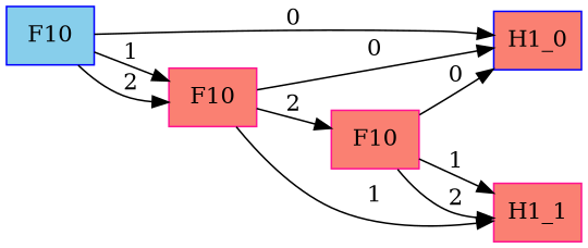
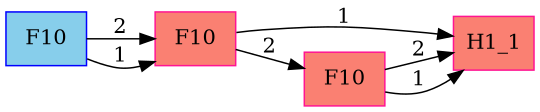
  digraph {
    rankdir=LR
    node [style=filled fillcolor=salmon color=deeppink shape=box]
    n1 [label=H1_1]
-   n2 [label=H1_0 color=blue]
    n3 [label=F10]
    n4 [label=F10]
    n5 [label=F10 fillcolor=skyblue color=blue]
    n3 -> n1 [label=2]
    n3 -> n1 [label=1]
-   n3 -> n2 [label=0]
    n4 -> n1 [label=1]
-   n4 -> n2 [label=0]
    n4 -> n3 [label=2]
-   n5 -> n2 [label=0]
    n5 -> n4 [label=2]
    n5 -> n4 [label=1]
  }
